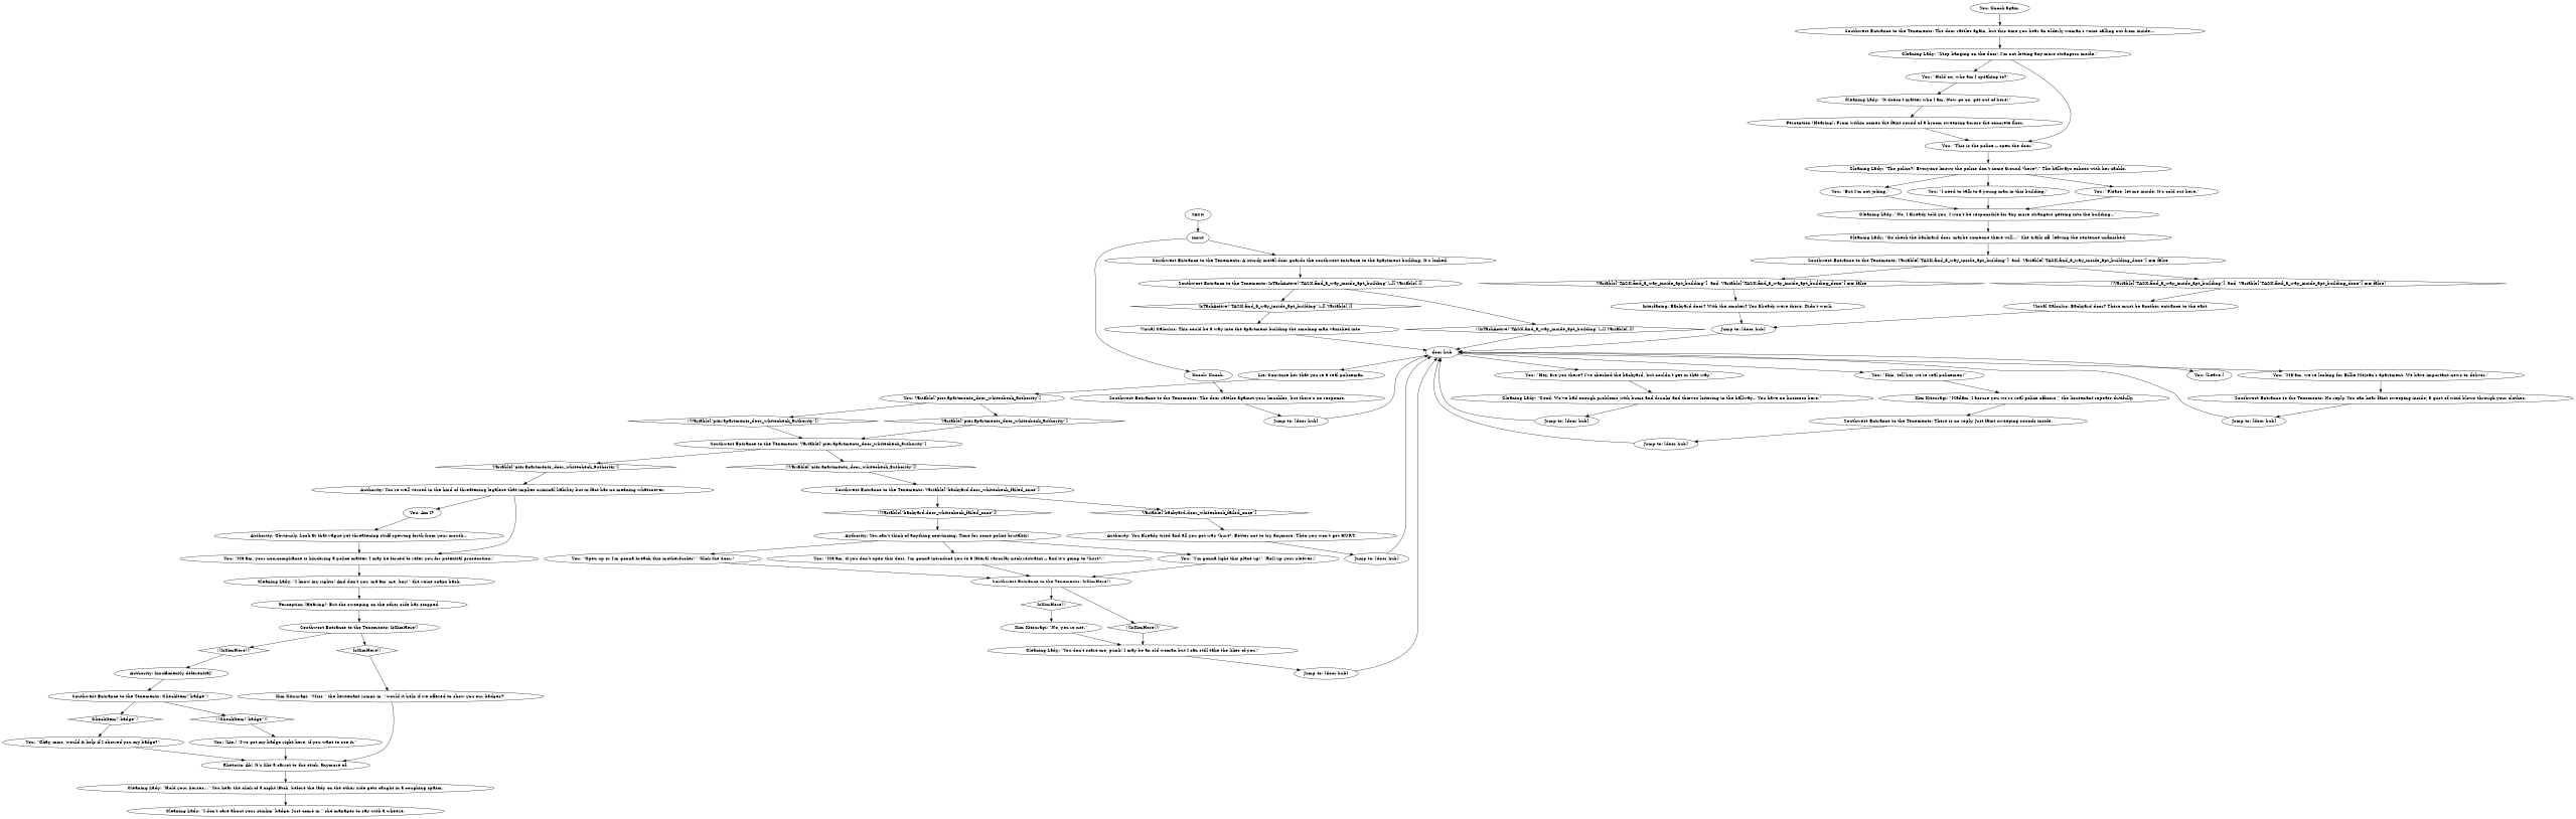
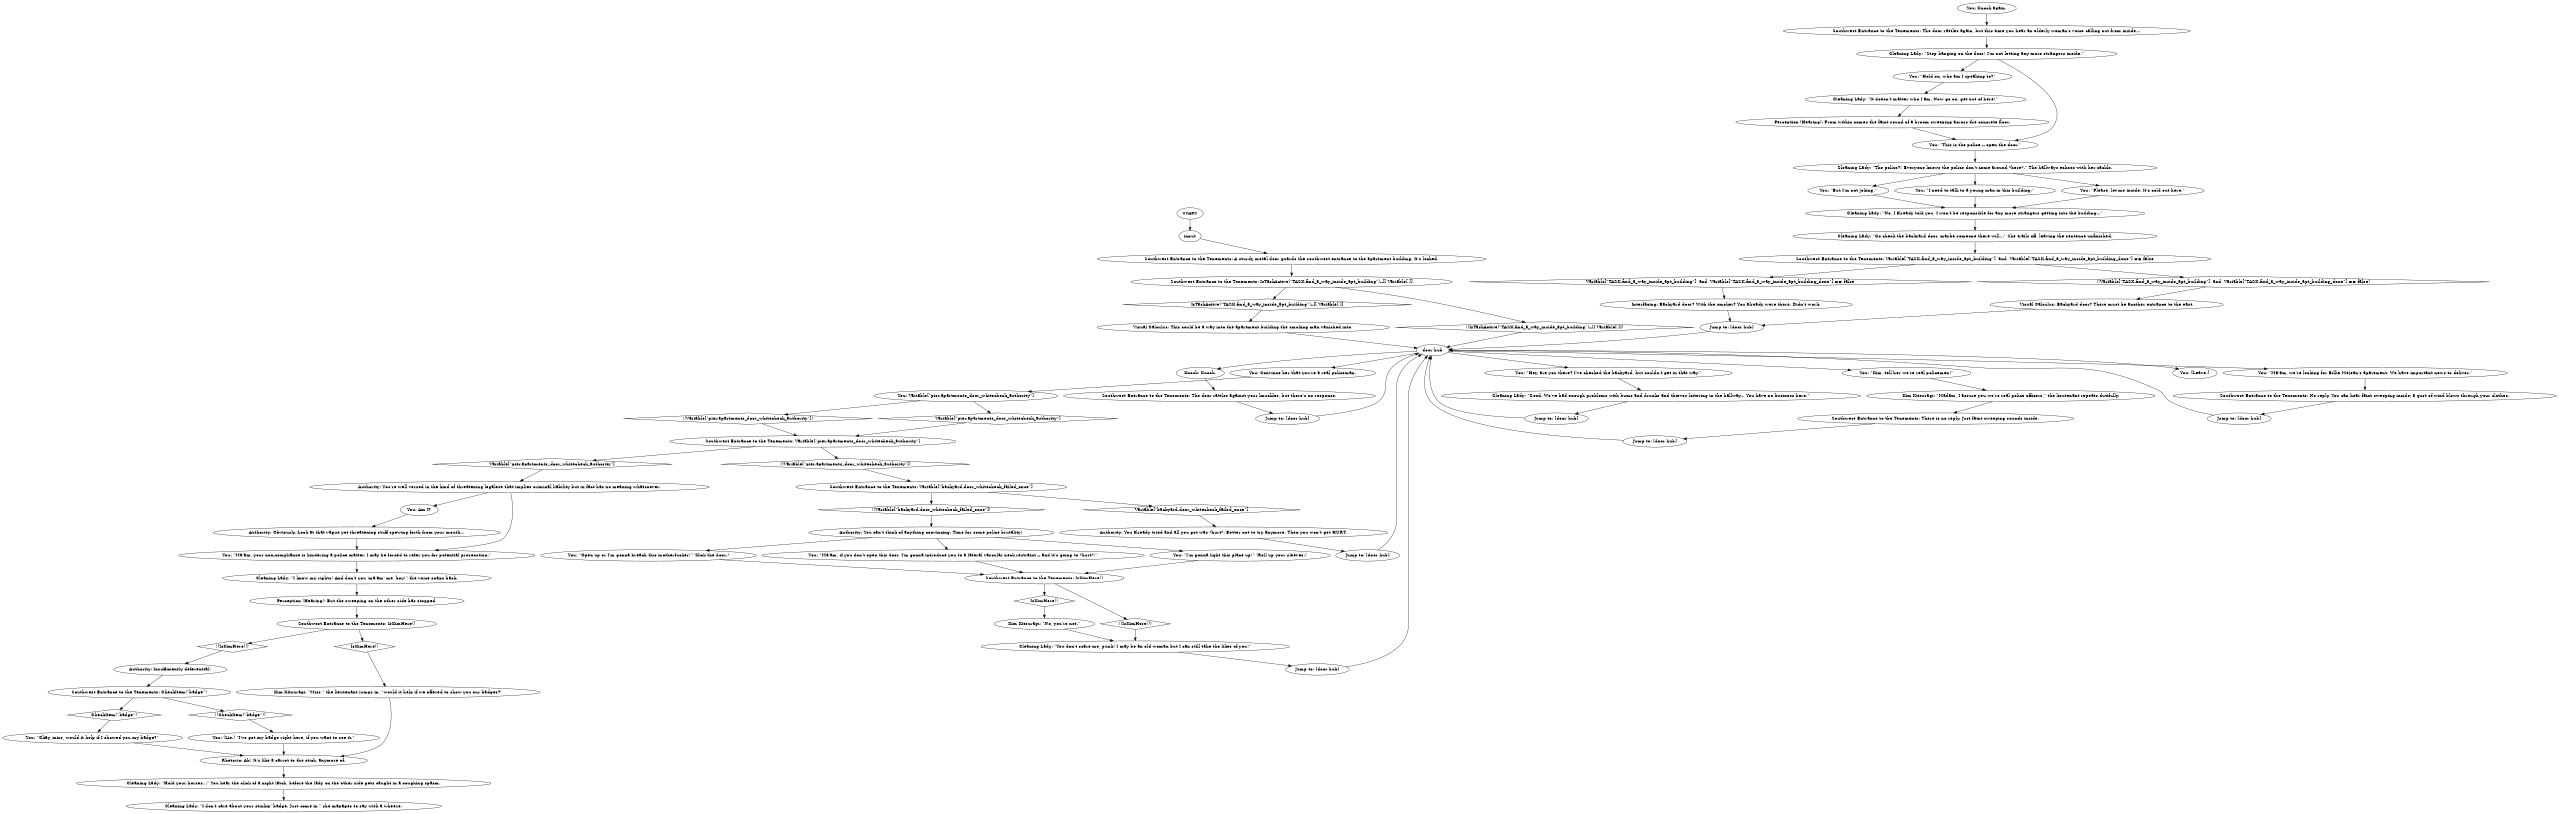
  digraph {
-   n1 [label=TASK]
+   n1 [label=START]
    n2 [label=input]
    n3 [label="Southwest Entrance to the Tenements: A sturdy metal door guards the southwest entrance to the apartment building. It's locked."]
    n4 [label="Southwest Entrance to the Tenements: IsTaskActive(\"TASK.find_a_way_inside_apt_building\")--[[ Variable[ ]]"]
    n5 [label="Visual Calculus: Backyard door? There must be another entrance to the east."]
    n6 [label="Jump to: [door hub]"]
    n7 [label="door hub"]
    n8 [label="You: Am I?"]
    n9 [label="Authority: Obviously. Look at that vague yet threatening stuff spewing forth from your mouth..."]
    n10 [label="You: \"Ma'am, your non-compliance is hindering a police matter. I may be forced to refer you for potential prosecution.\""]
    n11 [label="Southwest Entrance to the Tenements: There is no reply. Just faint sweeping sounds inside."]
    n12 [label="Jump to: [door hub]"]
    n13 [label="Authority: You already tried and all you got was *hurt*. Better not to try anymore. Then you won't get HURT."]
    n14 [label="Jump to: [door hub]"]
    n15 [label="Authority: You're well versed in the kind of threatening legalese that implies criminal liability but in fact has no meaning whatsoever."]
    n16 [label="Cleaning Lady: \"I know my rights! And don't you 'ma'am' me, boy!\" the voice snaps back."]
    n17 [label="Rhetoric: Ah! It's like a carrot to the stick, anymore of."]
    n18 [label="Cleaning Lady: \"Hold your horses...\" You hear the click of a night latch, before the lady on the other side gets caught in a coughing spasm."]
    n19 [label="Cleaning Lady: \"I don't care about your stinkin' badge. Just come in,\" she manages to say with a wheeze."]
    n20 [label="Southwest Entrance to the Tenements: No reply. You can hear faint sweeping inside; a gust of wind blows through your clothes."]
    n21 [label="Jump to: [door hub]"]
    n22 [label="Southwest Entrance to the Tenements: The door rattles against your knuckles, but there's no response."]
    n23 [label="Jump to: [door hub]"]
    n24 [label="Jump to: [door hub]"]
    n25 [label="You: \"Hey, are you there? I've checked the backyard, but couldn't get in that way.\""]
-   n26 [label="Lie: Convince her that you're a real policeman."]
+   n26 [label="You: Convince her that you're a real policeman."]
    n27 [label="You: \"Kim, tell her we're real policemen!\""]
    n28 [label="You: \"Ma'am, we're looking for Billie Méjean's apartment. We have important news to deliver.\""]
    n29 [label="Knock: Knock."]
    n30 [label="You: [Leave.]"]
    n31 [label="You: \"Hold on, who am I speaking to?\""]
    n32 [label="Cleaning Lady: \"It doesn't matter who I am. Now go on, get out of here!\""]
    n33 [label="Perception (Hearing): From within comes the faint sound of a broom sweeping across the concrete floor."]
    n34 [label="Southwest Entrance to the Tenements: IsKimHere()"]
    n35 [label="IsKimHere()" shape=diamond]
    n36 [label="!(IsKimHere())" shape=diamond]
    n37 [label="Kim Kitsuragi: \"No, you're not.\""]
    n38 [label="Cleaning Lady: \"You don't scare me, punk! I may be an old woman but I can still take the likes of you!\""]
    n39 [label="Cleaning Lady: \"Good. We've had enough problems with bums and drunks and thieves loitering in the hallway... You have no business here.\""]
    n40 [label="You: Knock again."]
    n41 [label="Southwest Entrance to the Tenements: The door rattles again, but this time you hear an elderly woman's voice calling out from inside..."]
    n42 [label="You: Variable[\"pier.apartments_door_whitecheck_authority\"]"]
    n43 [label="Kim Kitsuragi: \"Madam, I assure you we're real police officers,\" the lieutenant repeats dutifully."]
    n44 [label="You: \"This is the police -- open the door.\""]
    n45 [label="Perception (Hearing): But the sweeping on the other side has stopped."]
    n46 [label="You: \"Okay, miss, would it help if I showed you my badge?\""]
    n47 [label="IsTaskActive(\"TASK.find_a_way_inside_apt_building\")--[[ Variable[ ]]" shape=diamond]
    n48 [label="!(IsTaskActive(\"TASK.find_a_way_inside_apt_building\")--[[ Variable[ ]])" shape=diamond]
    n49 [label="You: \"But I'm not joking.\""]
    n50 [label="Cleaning Lady: \"No, I already told you, I won't be responsible for any more strangers getting into the building...\""]
    n51 [label="Cleaning Lady: \"Go check the backyard door, maybe someone there will...\" She trails off, leaving the sentence unfinished."]
    n52 [label="Authority: Insufficiently deferential!"]
    n53 [label="Southwest Entrance to the Tenements: CheckItem(\"badge\")"]
    n54 [label="CheckItem(\"badge\")" shape=diamond]
    n55 [label="!(CheckItem(\"badge\"))" shape=diamond]
    n56 [label="Kim Kitsuragi: \"Miss,\" the lieutenant jumps in, \"would it help if we offered to show you our badges?\""]
    n57 [label="Jump to: [door hub]"]
    n58 [label="You: \"I need to talk to a young man in this building.\""]
    n59 [label="Southwest Entrance to the Tenements: Variable[\"backyard.door_whitecheck_failed_once\"]"]
    n60 [label="Variable[\"backyard.door_whitecheck_failed_once\"]" shape=diamond]
    n61 [label="!(Variable[\"backyard.door_whitecheck_failed_once\"])" shape=diamond]
    n62 [label="Authority: You can't think of anything convincing. Time for some police brutality!"]
    n63 [label="You: \"Open up or I'm gonna breach this motherfucker!\" (Kick the door.)"]
    n64 [label="You: \"Ma'am, if you don't open this door, I'm gonna introduce you to a lateral vascular neck restraint -- and it's going to *hurt*.\""]
    n65 [label="You: \"I'm gonna light this place up!\" (Roll up your sleeves.)"]
    n66 [label="Cleaning Lady: \"Stop banging on the door! I'm not letting any more strangers inside.\""]
    n67 [label="Southwest Entrance to the Tenements: Variable[\"TASK.find_a_way_inside_apt_building\"]  and  Variable[\"TASK.find_a_way_inside_apt_building_done\"] == false"]
    n68 [label="You: (Lie.) \"I've got my badge right here, if you want to see it.\""]
    n69 [label="Variable[\"pier.apartments_door_whitecheck_authority\"]" shape=diamond]
    n70 [label="!(Variable[\"pier.apartments_door_whitecheck_authority\"])" shape=diamond]
    n71 [label="Southwest Entrance to the Tenements: Variable[\"pier.apartments_door_whitecheck_authority\"]"]
    n72 [label="Variable[\"pier.apartments_door_whitecheck_authority\"]" shape=diamond]
    n73 [label="!(Variable[\"pier.apartments_door_whitecheck_authority\"])" shape=diamond]
    n74 [label="Southwest Entrance to the Tenements: IsKimHere()"]
    n75 [label="IsKimHere()" shape=diamond]
    n76 [label="!(IsKimHere())" shape=diamond]
    n77 [label="Cleaning Lady: \"The police?! Everyone knows the police don't come around *here*.“ The hallways echoes with her cackle."]
    n78 [label="Visual Calculus: This could be a way into the apartment building the smoking man vanished into."]
    n79 [label="Variable[\"TASK.find_a_way_inside_apt_building\"]  and  Variable[\"TASK.find_a_way_inside_apt_building_done\"] == false" shape=diamond]
    n80 [label="!(Variable[\"TASK.find_a_way_inside_apt_building\"]  and  Variable[\"TASK.find_a_way_inside_apt_building_done\"] == false)" shape=diamond]
    n81 [label="You: \"Please, let me inside. It's cold out here.\""]
    n82 [label="Interfacing: Backyard door? With the smoker? You already were there. Didn't work."]
    n1 -> n2
    n2 -> n3
    n3 -> n4
    n4 -> n47
    n4 -> n48
    n5 -> n6
    n6 -> n7
    n7 -> n25
    n7 -> n26
    n7 -> n27
    n7 -> n28
-   n2 -> n29
+   n7 -> n29
    n7 -> n30
    n8 -> n9
    n9 -> n10
    n10 -> n16
    n11 -> n12
    n12 -> n7
    n13 -> n14
    n14 -> n7
    n15 -> n8
    n15 -> n10
    n16 -> n45
    n17 -> n18
    n18 -> n19
    n20 -> n21
    n21 -> n7
    n22 -> n23
    n23 -> n7
    n24 -> n7
    n25 -> n39
    n26 -> n42
    n27 -> n43
    n28 -> n20
    n29 -> n22
    n31 -> n32
    n32 -> n33
    n33 -> n44
    n34 -> n35
    n34 -> n36
    n35 -> n37
    n36 -> n38
    n37 -> n38
    n38 -> n24
    n39 -> n57
    n40 -> n41
    n41 -> n66
    n42 -> n69
    n42 -> n70
    n43 -> n11
    n44 -> n77
    n45 -> n74
    n46 -> n17
    n47 -> n78
    n48 -> n7
    n49 -> n50
    n50 -> n51
    n51 -> n67
    n52 -> n53
    n53 -> n54
    n53 -> n55
    n54 -> n46
    n55 -> n68
    n56 -> n17
    n57 -> n7
    n58 -> n50
    n59 -> n60
    n59 -> n61
    n60 -> n13
    n61 -> n62
    n62 -> n63
    n62 -> n64
    n62 -> n65
    n63 -> n34
    n64 -> n34
    n65 -> n34
    n66 -> n31
    n66 -> n44
    n67 -> n79
    n67 -> n80
    n68 -> n17
    n69 -> n71
    n70 -> n71
    n71 -> n72
    n71 -> n73
    n72 -> n15
    n73 -> n59
    n74 -> n75
    n74 -> n76
    n75 -> n56
    n76 -> n52
    n77 -> n49
    n77 -> n58
    n77 -> n81
    n78 -> n7
    n79 -> n82
    n80 -> n5
    n81 -> n50
    n82 -> n6
  }
